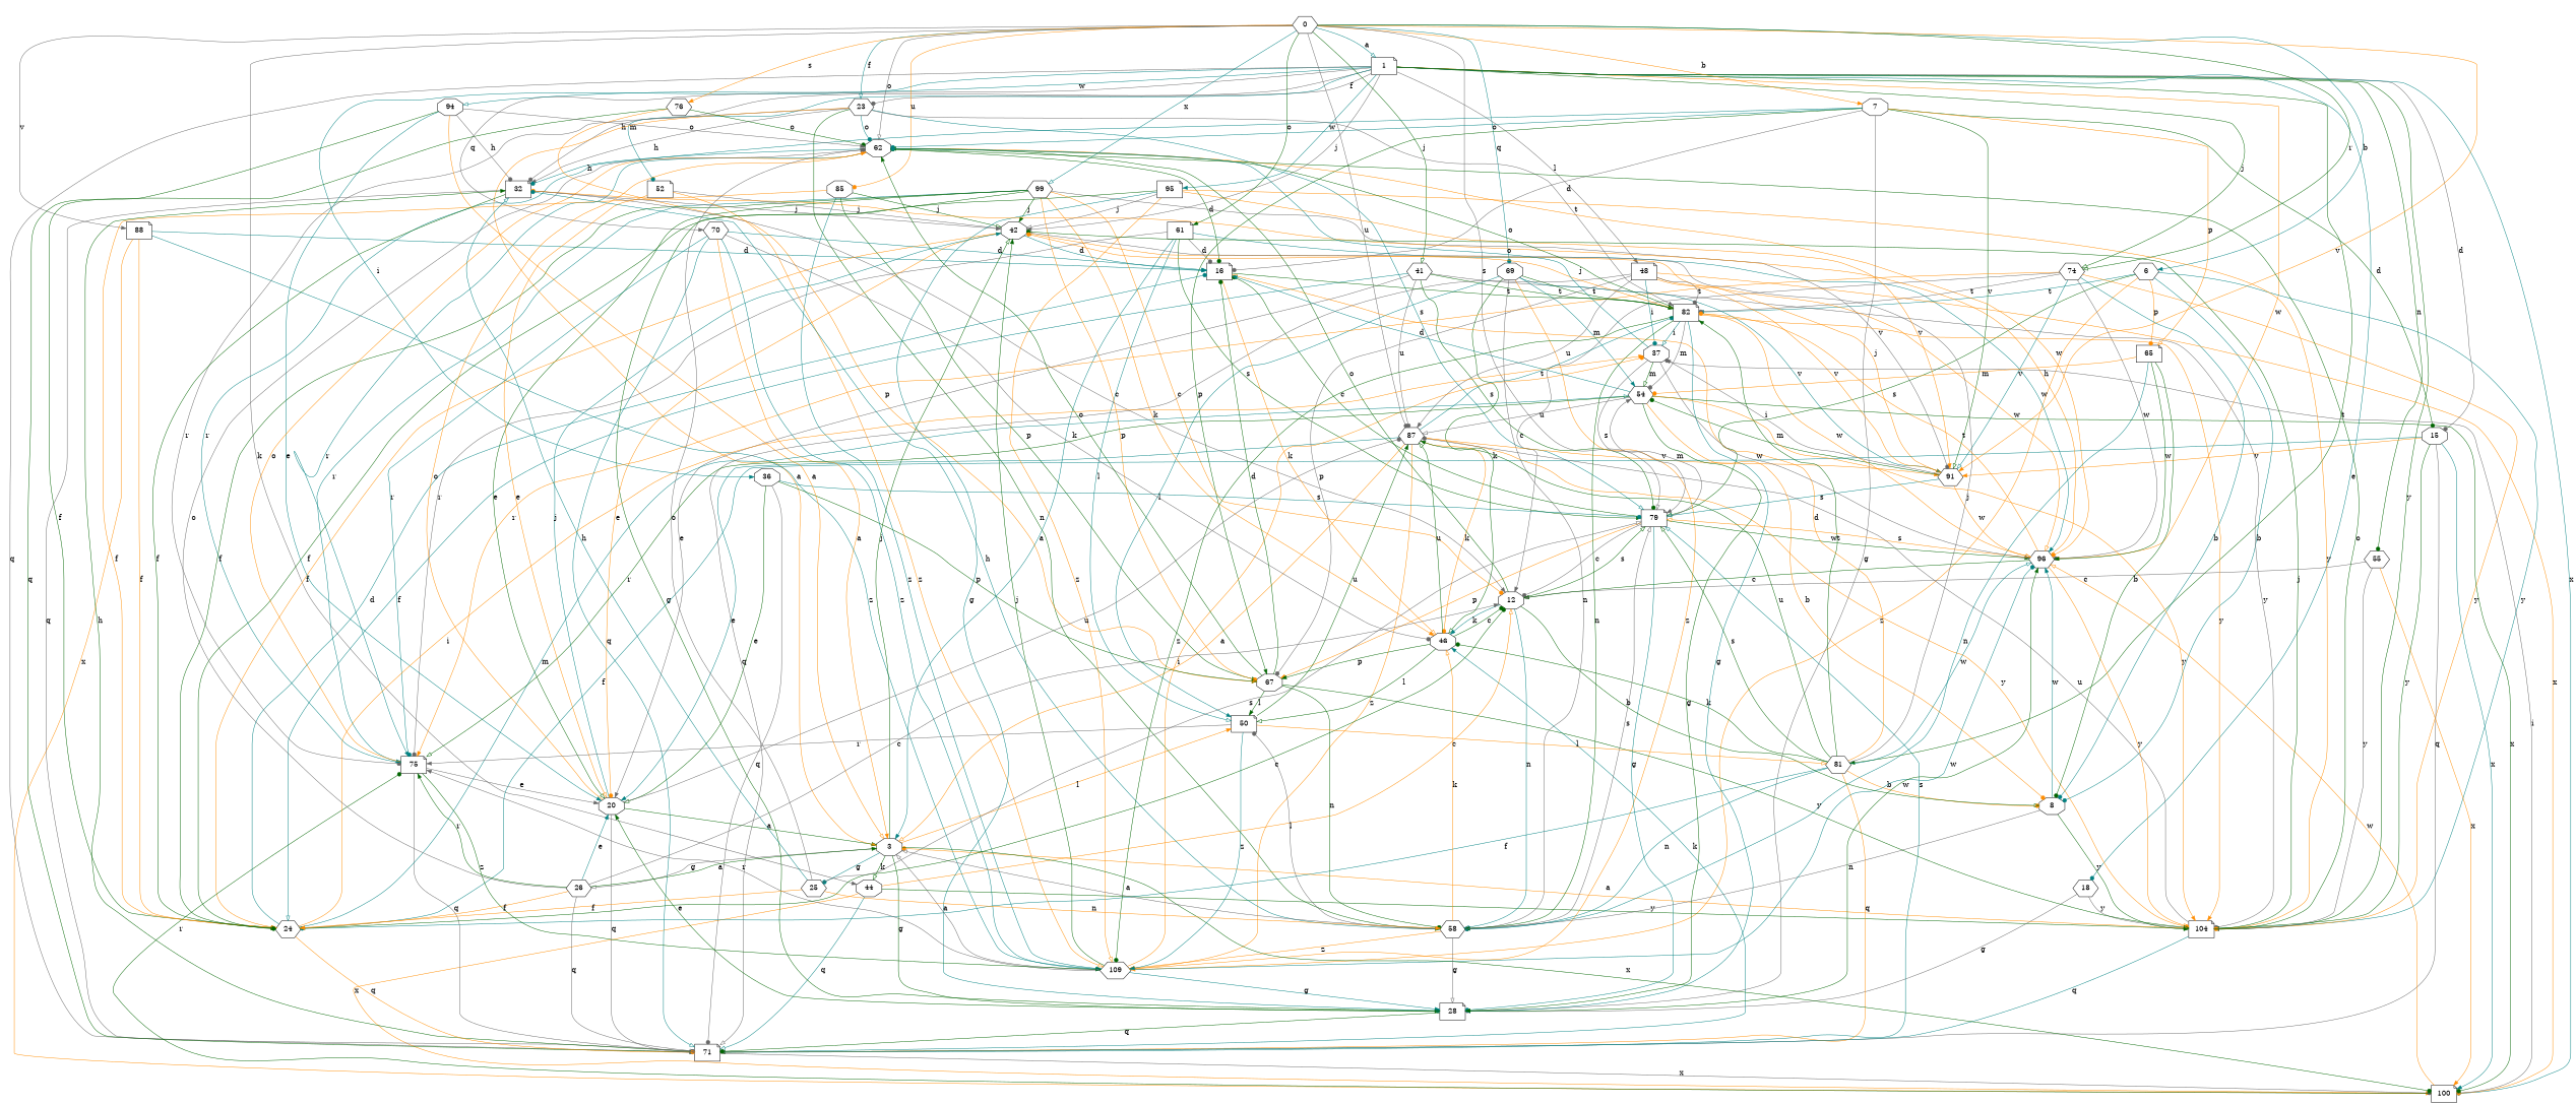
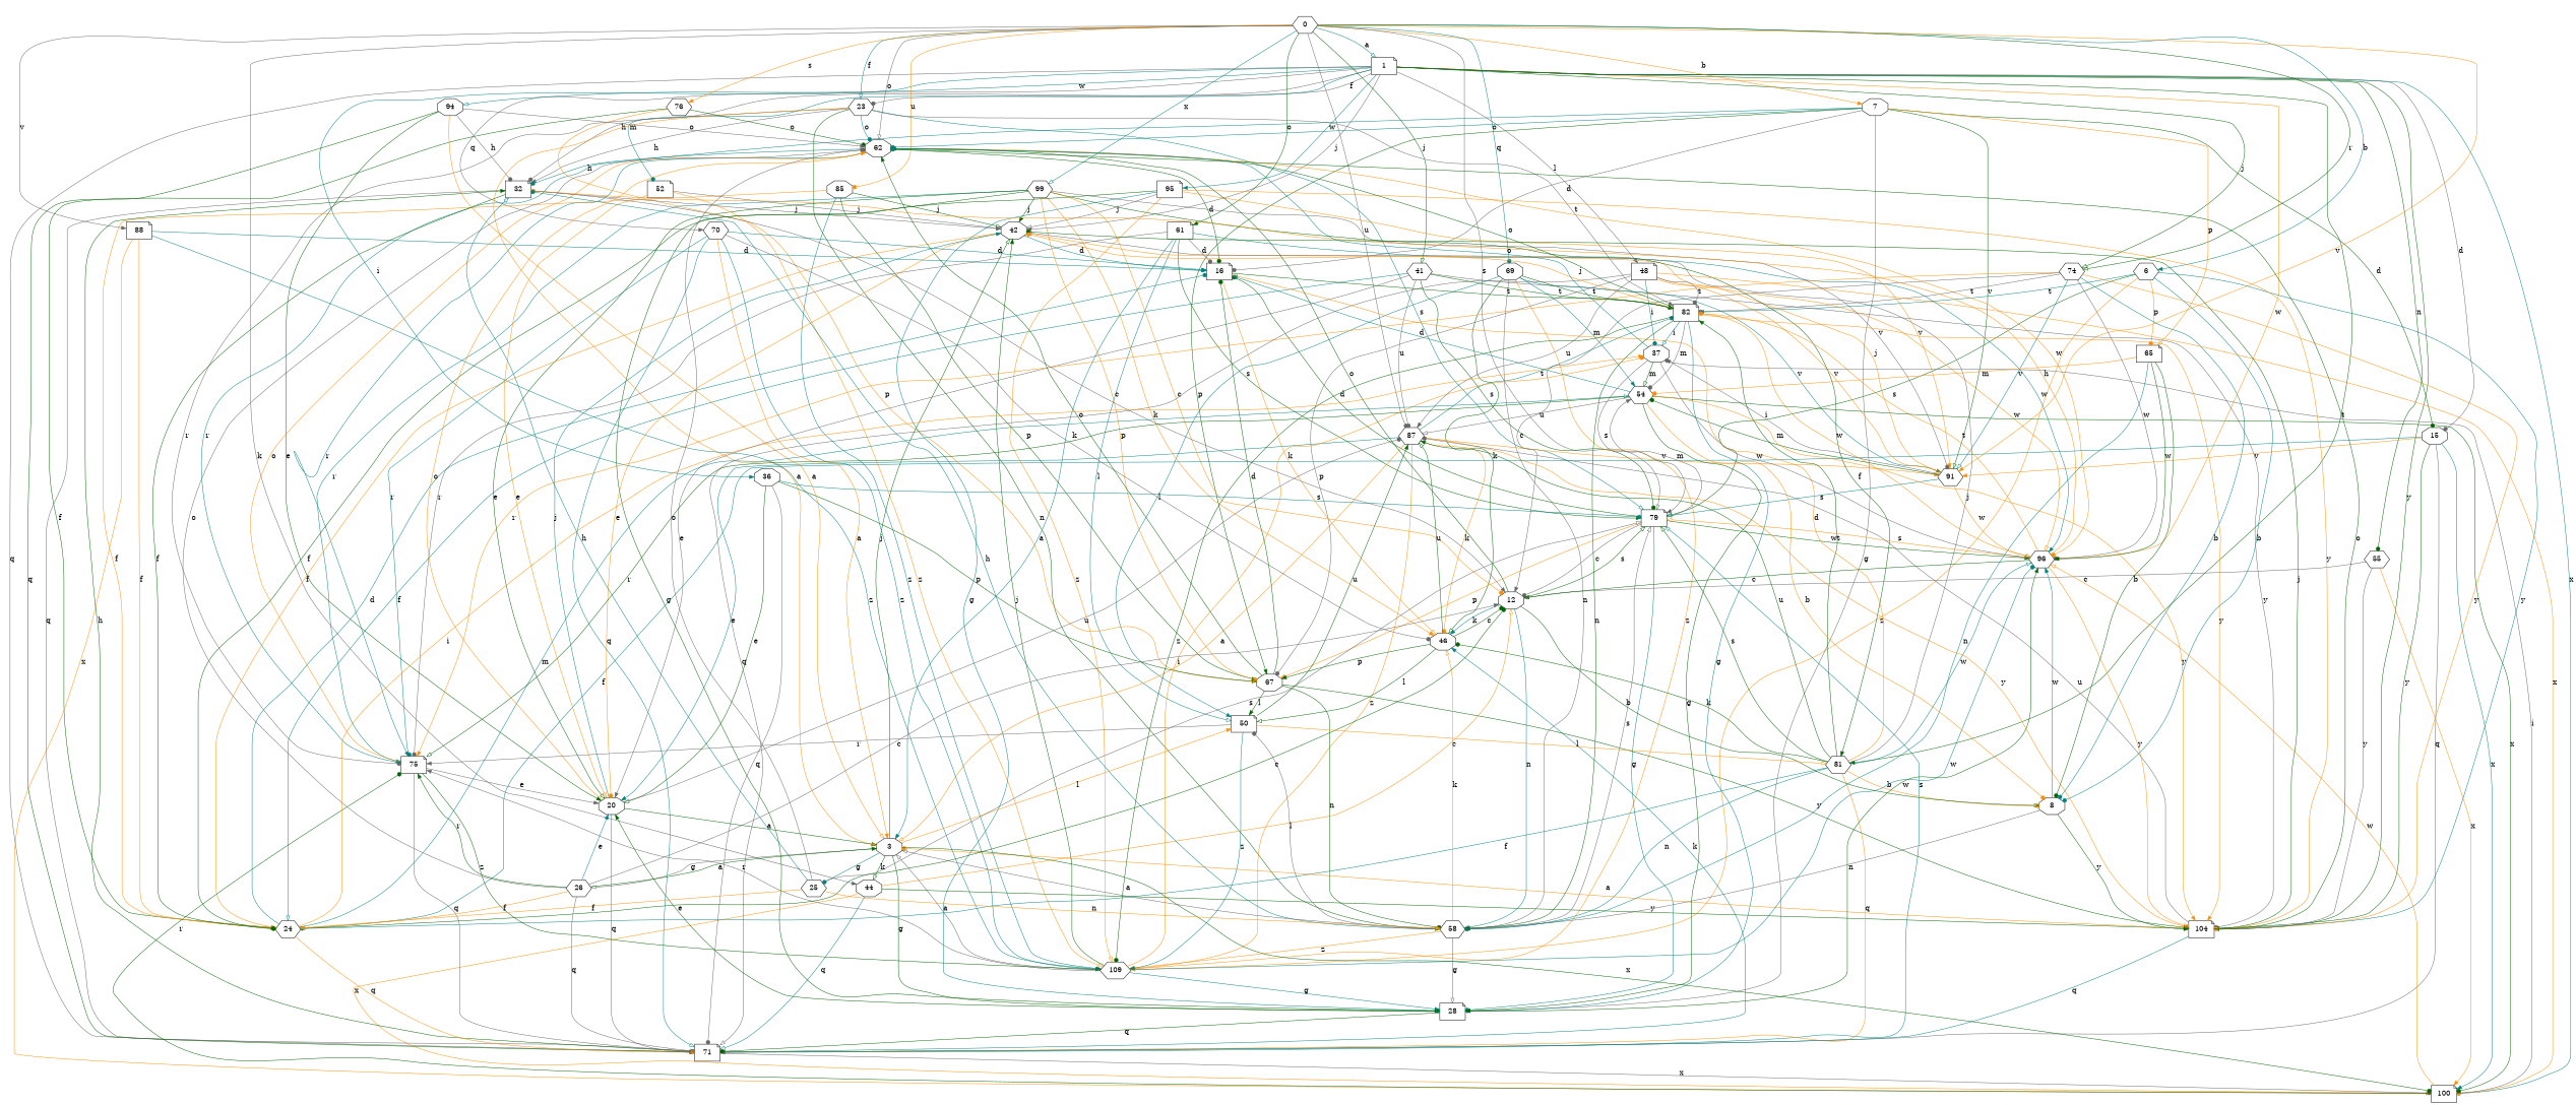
  strict digraph {
    node [shape=hexagon]
    edge [arrowhead=normal color=darkgreen]
    1 [shape=note]
    0
    6
    7 [shape=octagon]
    23
    41
    44 [shape=octagon]
    61 [shape=note]
    62 [shape=octagon]
    69 [shape=octagon]
    74
    76
    79 [shape=note]
    85 [shape=octagon]
    87
    88 [shape=note]
    91
    99
    15 [shape=octagon]
-   18
    32 [shape=note]
    36 [shape=octagon]
    42 [shape=octagon]
    48 [shape=note]
    52 [shape=note]
    55
    70
    71 [shape=note]
    81
    94 [shape=octagon]
    95 [shape=note]
    96
    100 [shape=note]
    104 [shape=note]
    8 [shape=octagon]
    65 [shape=note]
    82 [shape=note]
    109
    28 [shape=note]
    16 [shape=note]
    67 [shape=octagon]
    75 [shape=note]
    3 [shape=octagon]
    58
    24
    20 [shape=octagon]
    12 [shape=octagon]
    50 [shape=note]
    46 [shape=octagon]
    54
    37 [shape=octagon]
    25
    26
    1 -> 23 [arrowhead=dot color=gray40 label=f]
    1 -> 74 [arrowhead=onormal label=j]
    1 -> 15 [arrowhead=dot color=gray40 label=d]
-   1 -> 18 [arrowhead=dot color=teal label=e]
    1 -> 32 [arrowhead=dot color=gray40 label=h]
    1 -> 36 [color=teal label=i]
    1 -> 42 [color=gray40 label=j]
    1 -> 48 [color=gray40 label=l]
    1 -> 52 [arrowhead=dot color=teal label=m]
    1 -> 55 [arrowhead=dot label=n]
    1 -> 70 [color=gray40 label=q]
    1 -> 71 [color=gray40 label=q]
    1 -> 81 [label=t]
    1 -> 94 [arrowhead=onormal color=teal label=w]
    1 -> 95 [color=teal label=w]
    1 -> 96 [color=darkorange label=w]
    1 -> 100 [arrowhead=dot color=teal label=x]
    1 -> 104 [arrowhead=onormal label=y]
    0 -> 1 [arrowhead=onormal color=teal label=a]
    0 -> 6 [color=teal label=b]
    0 -> 7 [color=darkorange label=b]
    0 -> 23 [arrowhead=onormal color=teal label=f]
    0 -> 41 [arrowhead=onormal label=j]
    0 -> 44 [color=gray40 label=k]
    0 -> 61 [label=o]
    0 -> 62 [arrowhead=onormal color=gray40 label=o]
    0 -> 69 [arrowhead=dot color=teal label=q]
    0 -> 74 [arrowhead=onormal label=r]
    0 -> 76 [color=darkorange label=s]
    0 -> 79 [arrowhead=onormal color=gray40 label=s]
    0 -> 85 [arrowhead=dot color=darkorange label=u]
    0 -> 87 [arrowhead=dot color=gray40 label=u]
    0 -> 88 [color=gray40 label=v]
    0 -> 91 [color=darkorange label=v]
    0 -> 99 [arrowhead=onormal color=teal label=x]
    6 -> 79 [arrowhead=onormal label=s]
    6 -> 104 [arrowhead=onormal color=teal label=y]
    6 -> 8 [arrowhead=dot color=teal label=b]
    6 -> 65 [arrowhead=dot color=darkorange label=p]
    6 -> 82 [color=teal label=t]
    6 -> 109 [arrowhead=onormal color=darkorange label=z]
    7 -> 62 [arrowhead=dot color=teal label=o]
    7 -> 91 [arrowhead=onormal label=v]
    7 -> 15 [arrowhead=dot label=d]
    7 -> 65 [arrowhead=onormal color=darkorange label=p]
    7 -> 28 [arrowhead=dot color=gray40 label=g]
    7 -> 16 [arrowhead=dot color=gray40 label=d]
    7 -> 67 [label=p]
    7 -> 75 [arrowhead=dot color=teal label=r]
    23 -> 62 [arrowhead=dot color=teal label=o]
    23 -> 79 [arrowhead=onormal color=teal label=s]
    23 -> 32 [color=gray40 label=h]
    23 -> 82 [color=gray40 label=t]
    23 -> 75 [arrowhead=dot color=gray40 label=r]
    23 -> 3 [color=darkorange label=a]
    23 -> 58 [label=n]
    41 -> 79 [arrowhead=dot label=s]
    41 -> 87 [arrowhead=dot color=gray40 label=u]
    41 -> 104 [arrowhead=dot color=gray40 label=y]
    41 -> 82 [label=t]
    41 -> 24 [arrowhead=onormal color=teal label=f]
    41 -> 20 [color=gray40 label=e]
    44 -> 71 [arrowhead=onormal color=teal label=q]
    44 -> 100 [arrowhead=onormal color=darkorange label=x]
    44 -> 104 [arrowhead=onormal label=y]
    44 -> 12 [arrowhead=onormal color=darkorange label=c]
    61 -> 79 [label=s]
    61 -> 96 [color=teal label=w]
    61 -> 16 [arrowhead=dot color=gray40 label=d]
    61 -> 75 [arrowhead=dot color=gray40 label=r]
    61 -> 3 [color=teal label=a]
    61 -> 50 [arrowhead=onormal color=teal label=l]
    62 -> 32 [arrowhead=dot color=teal label=h]
    62 -> 96 [arrowhead=dot color=darkorange label=w]
    62 -> 16 [arrowhead=dot label=d]
    62 -> 75 [color=teal label=r]
    69 -> 91 [color=teal label=v]
    69 -> 82 [arrowhead=onormal label=t]
    69 -> 109 [color=darkorange label=z]
    69 -> 58 [arrowhead=dot color=gray40 label=n]
    69 -> 50 [color=teal label=l]
    69 -> 46 [arrowhead=onormal label=k]
    69 -> 54 [color=teal label=m]
    74 -> 91 [arrowhead=onormal color=teal label=v]
    74 -> 96 [arrowhead=dot color=gray40 label=w]
    74 -> 104 [color=darkorange label=y]
    74 -> 8 [arrowhead=dot color=teal label=b]
    74 -> 82 [arrowhead=dot color=gray40 label=t]
    74 -> 75 [color=darkorange label=r]
    74 -> 12 [color=gray40 label=c]
    76 -> 62 [arrowhead=dot label=o]
    76 -> 67 [color=darkorange label=p]
    76 -> 24 [label=f]
    79 -> 96 [label=w]
    79 -> 28 [arrowhead=dot color=teal label=g]
-   79 -> 16 [arrowhead=dot label=c]
+   79 -> 16 [arrowhead=dot label=d]
    79 -> 67 [color=darkorange label=p]
    79 -> 12 [arrowhead=dot color=gray40 label=c]
    79 -> 54 [color=gray40 label=m]
    85 -> 42 [arrowhead=onormal label=j]
    85 -> 109 [color=teal label=z]
    85 -> 67 [label=p]
    85 -> 24 [color=darkorange label=f]
    87 -> 91 [color=darkorange label=v]
    87 -> 104 [arrowhead=dot color=darkorange label=y]
    87 -> 82 [arrowhead=dot color=teal label=t]
    87 -> 109 [arrowhead=onormal color=darkorange label=z]
    87 -> 3 [arrowhead=onormal color=darkorange label=a]
    87 -> 20 [color=teal label=e]
    87 -> 46 [arrowhead=dot color=darkorange label=k]
    88 -> 100 [color=darkorange label=x]
    88 -> 109 [arrowhead=onormal color=teal label=z]
    88 -> 16 [arrowhead=onormal color=teal label=d]
    88 -> 24 [arrowhead=onormal color=darkorange label=f]
    91 -> 79 [arrowhead=onormal color=teal label=s]
    91 -> 42 [arrowhead=onormal color=darkorange label=j]
    91 -> 96 [arrowhead=onormal color=darkorange label=w]
    91 -> 54 [arrowhead=dot label=m]
    91 -> 37 [color=gray40 label=i]
    99 -> 91 [arrowhead=dot color=gray40 label=v]
    99 -> 42 [label=j]
    99 -> 28 [label=g]
    99 -> 67 [arrowhead=dot color=darkorange label=p]
    99 -> 75 [color=teal label=r]
-   99 -> 24 [label=f]
+   99 -> 81 [label=f]
    99 -> 20 [arrowhead=onormal label=e]
    99 -> 12 [arrowhead=dot color=darkorange label=c]
    99 -> 46 [color=darkorange label=k]
    15 -> 91 [color=darkorange label=v]
    15 -> 71 [color=gray40 label=q]
    15 -> 100 [color=teal label=x]
    15 -> 104 [arrowhead=onormal label=y]
    15 -> 24 [arrowhead=onormal color=teal label=f]
-   18 -> 104 [arrowhead=onormal color=gray40 label=y]
-   18 -> 28 [arrowhead=onormal color=gray40 label=g]
    32 -> 42 [color=gray40 label=j]
    32 -> 71 [arrowhead=dot color=gray40 label=q]
    32 -> 24 [label=f]
    32 -> 12 [color=gray40 label=c]
    36 -> 79 [arrowhead=dot color=teal label=s]
    36 -> 71 [arrowhead=dot color=gray40 label=q]
    36 -> 67 [arrowhead=onormal label=p]
    36 -> 20 [arrowhead=onormal label=e]
    42 -> 16 [color=teal label=d]
    42 -> 24 [arrowhead=onormal color=darkorange label=f]
    42 -> 20 [arrowhead=dot color=darkorange label=e]
    48 -> 87 [color=gray40 label=u]
    48 -> 91 [arrowhead=onormal color=darkorange label=v]
    48 -> 71 [arrowhead=onormal color=gray40 label=q]
    48 -> 96 [arrowhead=onormal color=darkorange label=w]
    48 -> 100 [arrowhead=dot color=darkorange label=x]
    48 -> 82 [arrowhead=dot color=gray40 label=t]
    48 -> 67 [arrowhead=dot color=gray40 label=p]
    48 -> 37 [arrowhead=dot color=teal label=i]
    52 -> 42 [arrowhead=onormal color=gray40 label=j]
    52 -> 109 [arrowhead=onormal color=darkorange label=z]
    52 -> 20 [arrowhead=onormal color=darkorange label=e]
    55 -> 100 [color=darkorange label=x]
    55 -> 104 [color=gray40 label=y]
    55 -> 12 [color=gray40 label=c]
    70 -> 71 [arrowhead=onormal color=teal label=q]
    70 -> 109 [color=teal label=z]
    70 -> 16 [color=teal label=d]
    70 -> 75 [arrowhead=dot color=teal label=r]
    70 -> 3 [color=darkorange label=a]
    70 -> 46 [arrowhead=dot color=gray40 label=k]
    71 -> 79 [arrowhead=onormal color=teal label=s]
    71 -> 32 [label=h]
    71 -> 100 [arrowhead=dot color=gray40 label=x]
    71 -> 46 [color=teal label=k]
    81 -> 79 [arrowhead=onormal label=s]
    81 -> 87 [label=u]
    81 -> 42 [arrowhead=onormal color=gray40 label=j]
    81 -> 71 [arrowhead=onormal color=darkorange label=q]
    81 -> 96 [arrowhead=onormal color=teal label=w]
    81 -> 8 [arrowhead=dot color=darkorange label=b]
    81 -> 82 [label=t]
    81 -> 16 [arrowhead=onormal color=darkorange label=d]
    81 -> 58 [arrowhead=dot color=teal label=n]
    81 -> 24 [arrowhead=dot color=teal label=f]
    81 -> 46 [arrowhead=dot label=k]
    94 -> 62 [color=gray40 label=o]
    94 -> 32 [arrowhead=dot color=gray40 label=h]
    94 -> 71 [label=q]
    94 -> 3 [arrowhead=onormal color=darkorange label=a]
-   94 -> 20 [color=teal label=e]
+   94 -> 20 [label=e]
    95 -> 91 [color=darkorange label=v]
    95 -> 42 [arrowhead=onormal color=gray40 label=j]
    95 -> 104 [arrowhead=dot color=darkorange label=y]
    95 -> 109 [arrowhead=onormal color=darkorange label=z]
    95 -> 28 [arrowhead=dot color=teal label=g]
    95 -> 24 [arrowhead=dot label=f]
    96 -> 79 [arrowhead=onormal color=darkorange label=s]
    96 -> 32 [arrowhead=dot color=darkorange label=h]
    96 -> 104 [arrowhead=onormal color=darkorange label=y]
    96 -> 82 [arrowhead=dot color=darkorange label=t]
    96 -> 12 [arrowhead=onormal label=c]
    100 -> 96 [arrowhead=onormal color=darkorange label=w]
    100 -> 75 [arrowhead=dot label=r]
    100 -> 37 [arrowhead=dot color=gray40 label=i]
    104 -> 62 [arrowhead=dot label=o]
    104 -> 87 [arrowhead=dot color=gray40 label=u]
    104 -> 42 [arrowhead=dot label=j]
    104 -> 71 [arrowhead=onormal color=teal label=q]
    104 -> 3 [arrowhead=dot color=darkorange label=a]
    8 -> 96 [color=teal label=w]
    8 -> 104 [label=y]
    8 -> 58 [color=gray40 label=n]
    65 -> 96 [label=w]
    65 -> 8 [arrowhead=dot label=b]
    65 -> 58 [arrowhead=onormal color=teal label=n]
    65 -> 54 [arrowhead=dot color=darkorange label=m]
    82 -> 62 [arrowhead=onormal label=o]
    82 -> 42 [arrowhead=dot color=darkorange label=j]
    82 -> 96 [arrowhead=onormal color=darkorange label=w]
    82 -> 104 [color=darkorange label=y]
    82 -> 109 [arrowhead=dot label=z]
    82 -> 28 [color=teal label=g]
    82 -> 58 [label=n]
    82 -> 54 [arrowhead=dot color=gray40 label=m]
    82 -> 37 [arrowhead=onormal color=teal label=i]
    109 -> 42 [label=j]
    109 -> 96 [arrowhead=dot color=teal label=w]
    109 -> 28 [color=teal label=g]
    109 -> 75 [color=gray40 label=r]
    109 -> 3 [arrowhead=onormal color=gray40 label=a]
    109 -> 37 [arrowhead=dot color=darkorange label=i]
    28 -> 71 [arrowhead=dot label=q]
    28 -> 96 [label=w]
    28 -> 20 [label=e]
    16 -> 82 [arrowhead=onormal label=t]
    16 -> 46 [arrowhead=onormal color=darkorange label=k]
    67 -> 62 [label=o]
    67 -> 104 [arrowhead=onormal label=y]
    67 -> 16 [arrowhead=dot label=d]
    67 -> 58 [arrowhead=dot label=n]
    67 -> 50 [label=l]
    75 -> 62 [color=darkorange label=o]
    75 -> 71 [arrowhead=dot color=gray40 label=q]
    75 -> 109 [arrowhead=onormal label=z]
    75 -> 20 [color=gray40 label=e]
    3 -> 44 [arrowhead=onormal label=k]
    3 -> 42 [arrowhead=onormal label=j]
    3 -> 100 [arrowhead=dot label=x]
    3 -> 28 [arrowhead=onormal label=g]
    3 -> 50 [color=darkorange label=l]
    3 -> 25 [arrowhead=dot color=teal label=g]
    3 -> 26 [arrowhead=onormal color=gray40 label=g]
    58 -> 79 [arrowhead=onormal color=gray40 label=s]
    58 -> 32 [arrowhead=dot color=teal label=h]
    58 -> 109 [color=darkorange label=z]
    58 -> 28 [arrowhead=onormal color=gray40 label=g]
    58 -> 3 [arrowhead=onormal color=gray40 label=a]
    58 -> 50 [arrowhead=dot color=gray40 label=l]
    58 -> 46 [arrowhead=onormal color=darkorange label=k]
    24 -> 71 [arrowhead=dot color=darkorange label=q]
    24 -> 16 [arrowhead=dot color=teal label=d]
    24 -> 12 [arrowhead=dot label=c]
    24 -> 54 [arrowhead=onormal color=teal label=m]
    24 -> 37 [color=darkorange label=i]
    20 -> 62 [arrowhead=onormal color=darkorange label=o]
    20 -> 87 [arrowhead=dot color=gray40 label=u]
    20 -> 42 [color=teal label=j]
    20 -> 71 [arrowhead=onormal color=gray40 label=q]
    20 -> 3 [arrowhead=onormal label=a]
    12 -> 62 [arrowhead=onormal label=o]
    12 -> 79 [arrowhead=onormal label=s]
    12 -> 8 [arrowhead=onormal label=b]
    12 -> 58 [arrowhead=onormal color=teal label=n]
    12 -> 46 [color=teal label=k]
    50 -> 87 [label=u]
    50 -> 81 [arrowhead=onormal color=darkorange label=l]
    50 -> 109 [color=teal label=z]
    50 -> 75 [color=gray40 label=r]
    46 -> 87 [arrowhead=onormal label=u]
    46 -> 67 [label=p]
    46 -> 12 [arrowhead=dot label=c]
    46 -> 50 [arrowhead=onormal label=l]
    54 -> 87 [arrowhead=onormal color=gray40 label=u]
    54 -> 100 [arrowhead=dot label=x]
    54 -> 104 [color=darkorange label=y]
    54 -> 8 [arrowhead=dot color=darkorange label=b]
    54 -> 28 [label=g]
    54 -> 16 [color=teal label=d]
    54 -> 75 [arrowhead=onormal label=r]
    37 -> 62 [arrowhead=dot color=teal label=o]
    37 -> 79 [color=gray40 label=s]
    37 -> 96 [arrowhead=onormal color=gray40 label=w]
    37 -> 54 [arrowhead=onormal label=m]
    25 -> 62 [arrowhead=dot color=gray40 label=o]
    25 -> 79 [arrowhead=onormal color=gray40 label=s]
    25 -> 32 [arrowhead=onormal color=teal label=h]
    25 -> 58 [color=darkorange label=n]
    25 -> 24 [color=darkorange label=f]
    26 -> 62 [color=gray40 label=o]
    26 -> 71 [arrowhead=onormal color=gray40 label=q]
    26 -> 75 [label=r]
    26 -> 3 [label=a]
    26 -> 24 [arrowhead=onormal color=darkorange label=f]
    26 -> 20 [color=teal label=e]
    26 -> 12 [color=gray40 label=c]
  }
